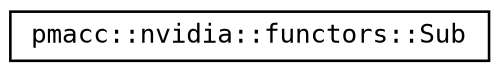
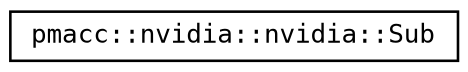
  digraph {
    rankdir=LR
    fontname="DejaVu Sans Mono"
-   n1 [color=black fillcolor=white fontname="DejaVu Sans Mono" fontsize=10 height=0.2 label="pmacc::nvidia::functors::Sub" shape=record style=filled width=0.4]
+   n1 [color=black fillcolor=white fontname="DejaVu Sans Mono" fontsize=10 height=0.2 label="pmacc::nvidia::nvidia::Sub" shape=record style=filled width=0.4]
  }
